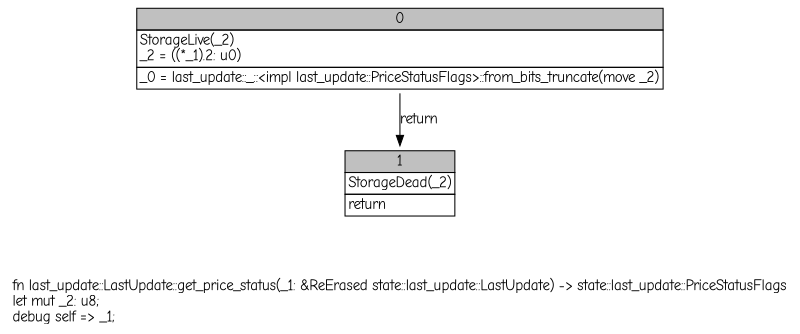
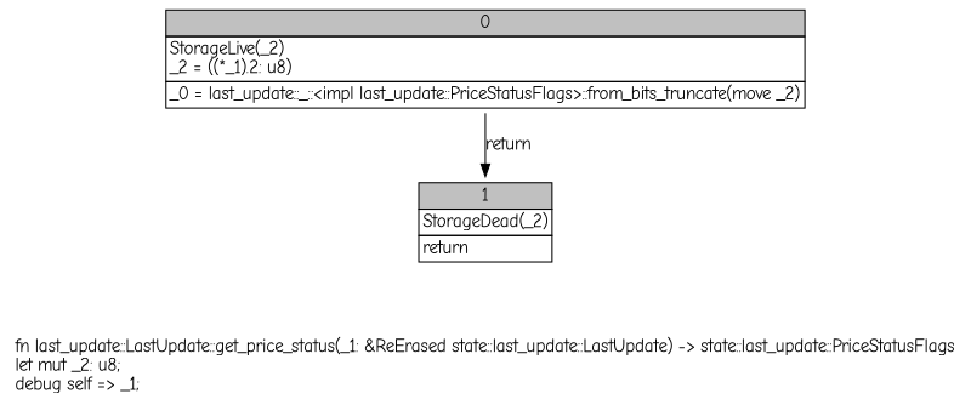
  digraph {
    fontname="Comic Neue"
    label=<fn last_update::LastUpdate::get_price_status(_1: &amp;ReErased state::last_update::LastUpdate) -&gt; state::last_update::PriceStatusFlags<br align="left"/>let mut _2: u8;<br align="left"/>debug self =&gt; _1;<br align="left"/>>
    node [fontname="Comic Neue" shape=none]
-   n1 [label=<<table border="0" cellborder="1" cellspacing="0"><tr><td bgcolor="gray" align="center" colspan="1">0</td></tr><tr><td align="left" balign="left">StorageLive(_2)<br/>_2 = ((*_1).2: u0)<br/></td></tr><tr><td align="left">_0 = last_update::_::&lt;impl last_update::PriceStatusFlags&gt;::from_bits_truncate(move _2)</td></tr></table>>]
+   n1 [label=<<table border="0" cellborder="1" cellspacing="0"><tr><td bgcolor="gray" align="center" colspan="1">0</td></tr><tr><td align="left" balign="left">StorageLive(_2)<br/>_2 = ((*_1).2: u8)<br/></td></tr><tr><td align="left">_0 = last_update::_::&lt;impl last_update::PriceStatusFlags&gt;::from_bits_truncate(move _2)</td></tr></table>>]
    n2 [label=<<table border="0" cellborder="1" cellspacing="0"><tr><td bgcolor="gray" align="center" colspan="1">1</td></tr><tr><td align="left" balign="left">StorageDead(_2)<br/></td></tr><tr><td align="left">return</td></tr></table>>]
    n1 -> n2 [fontname="Comic Neue" label=return]
  }
